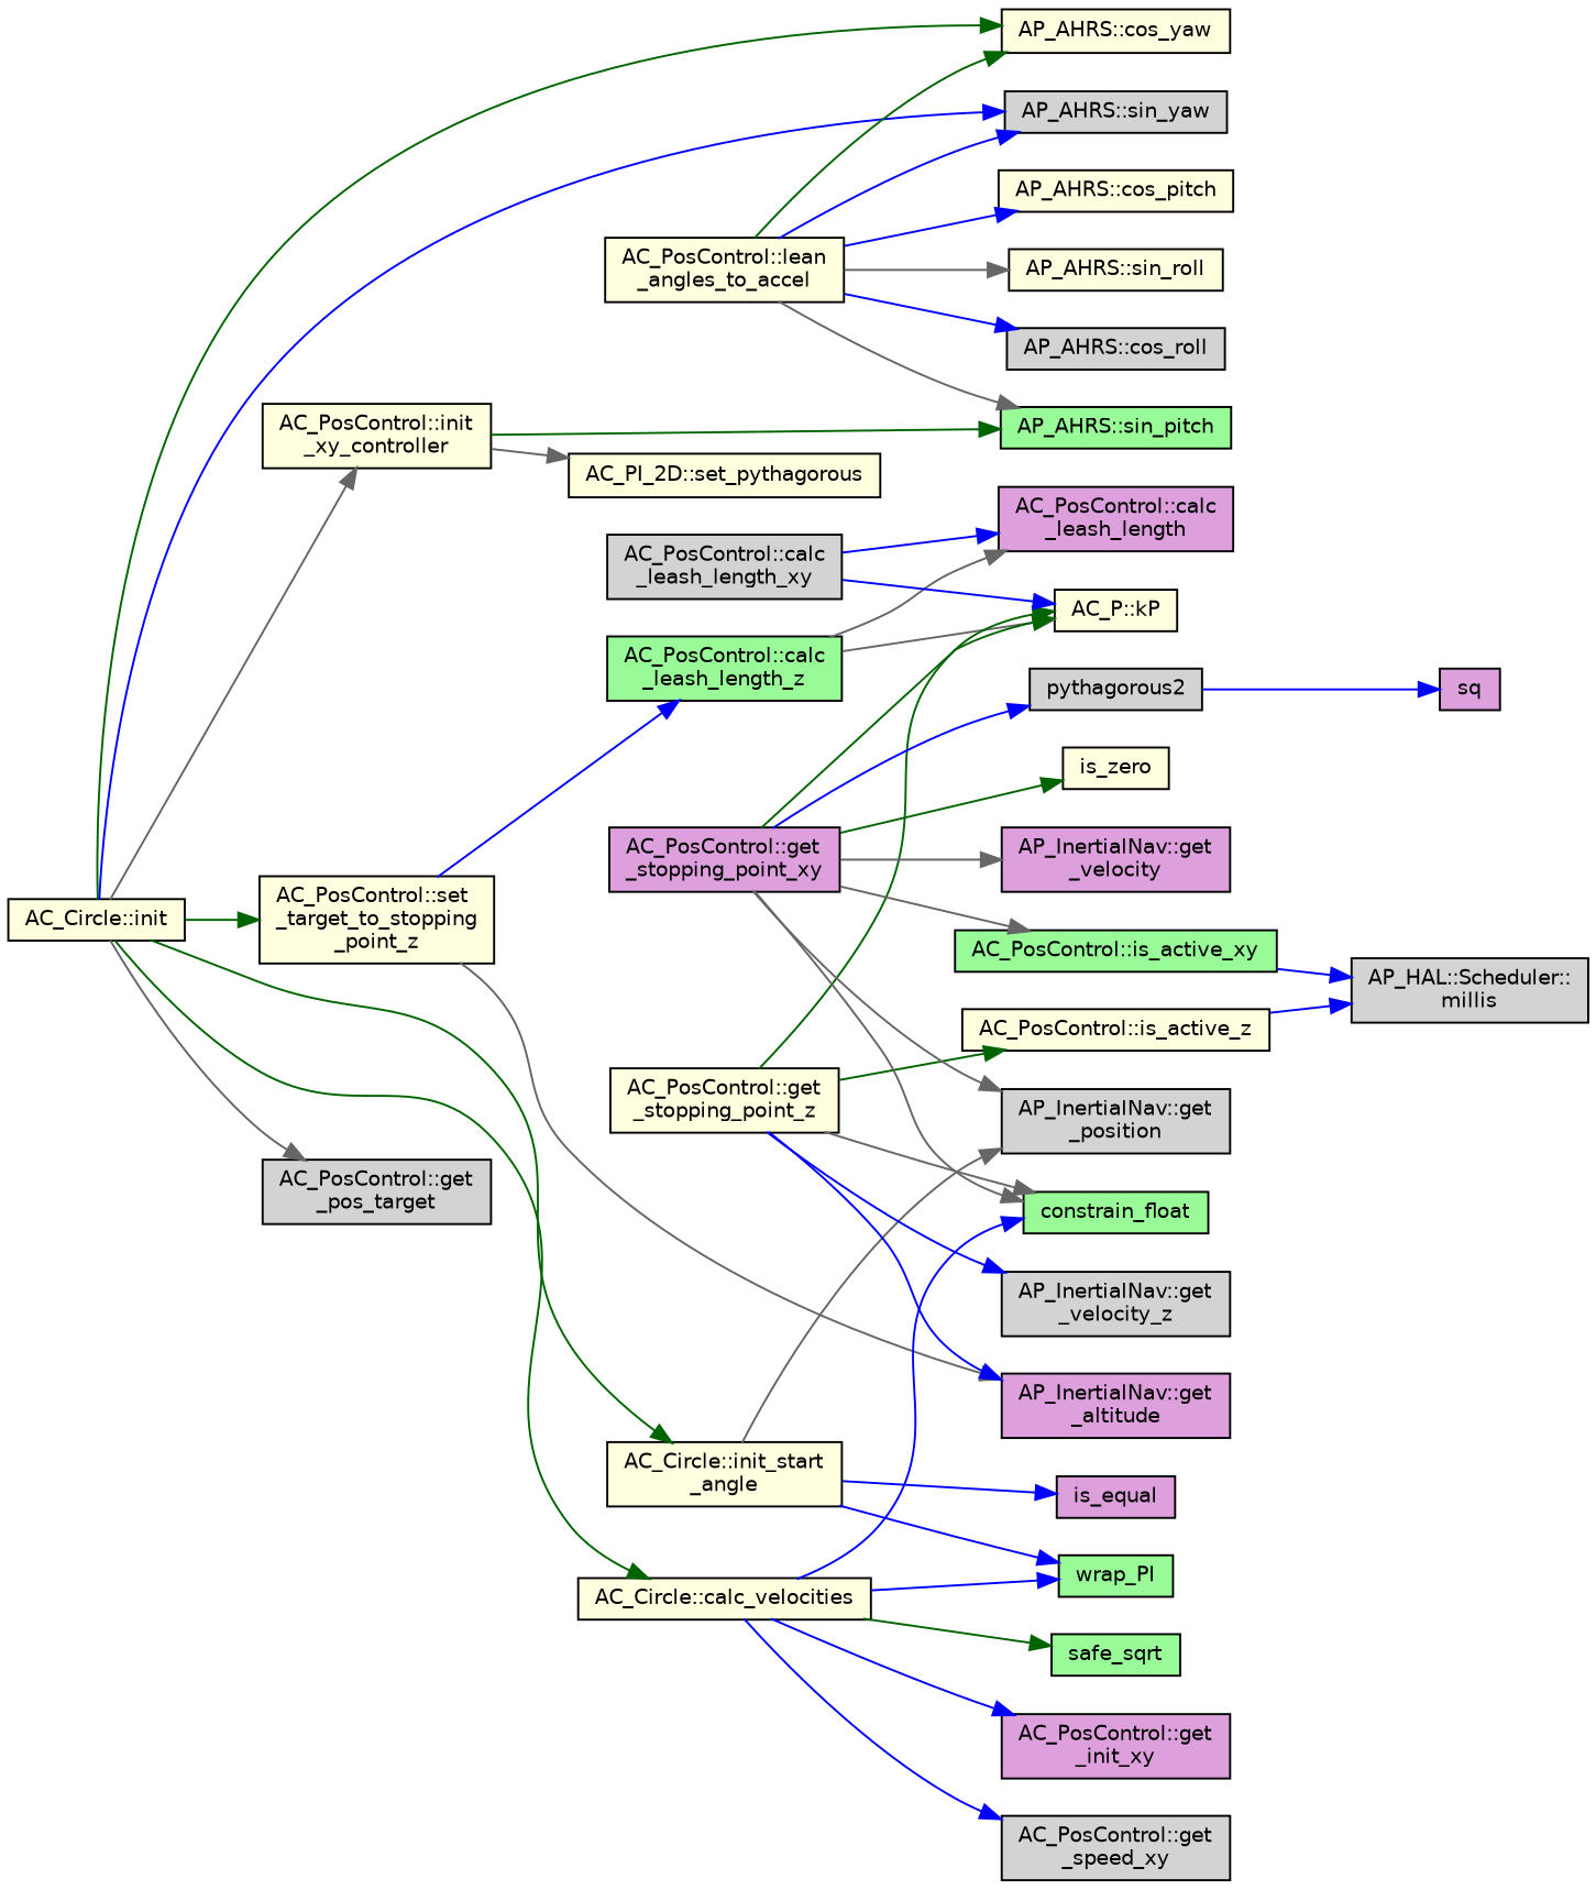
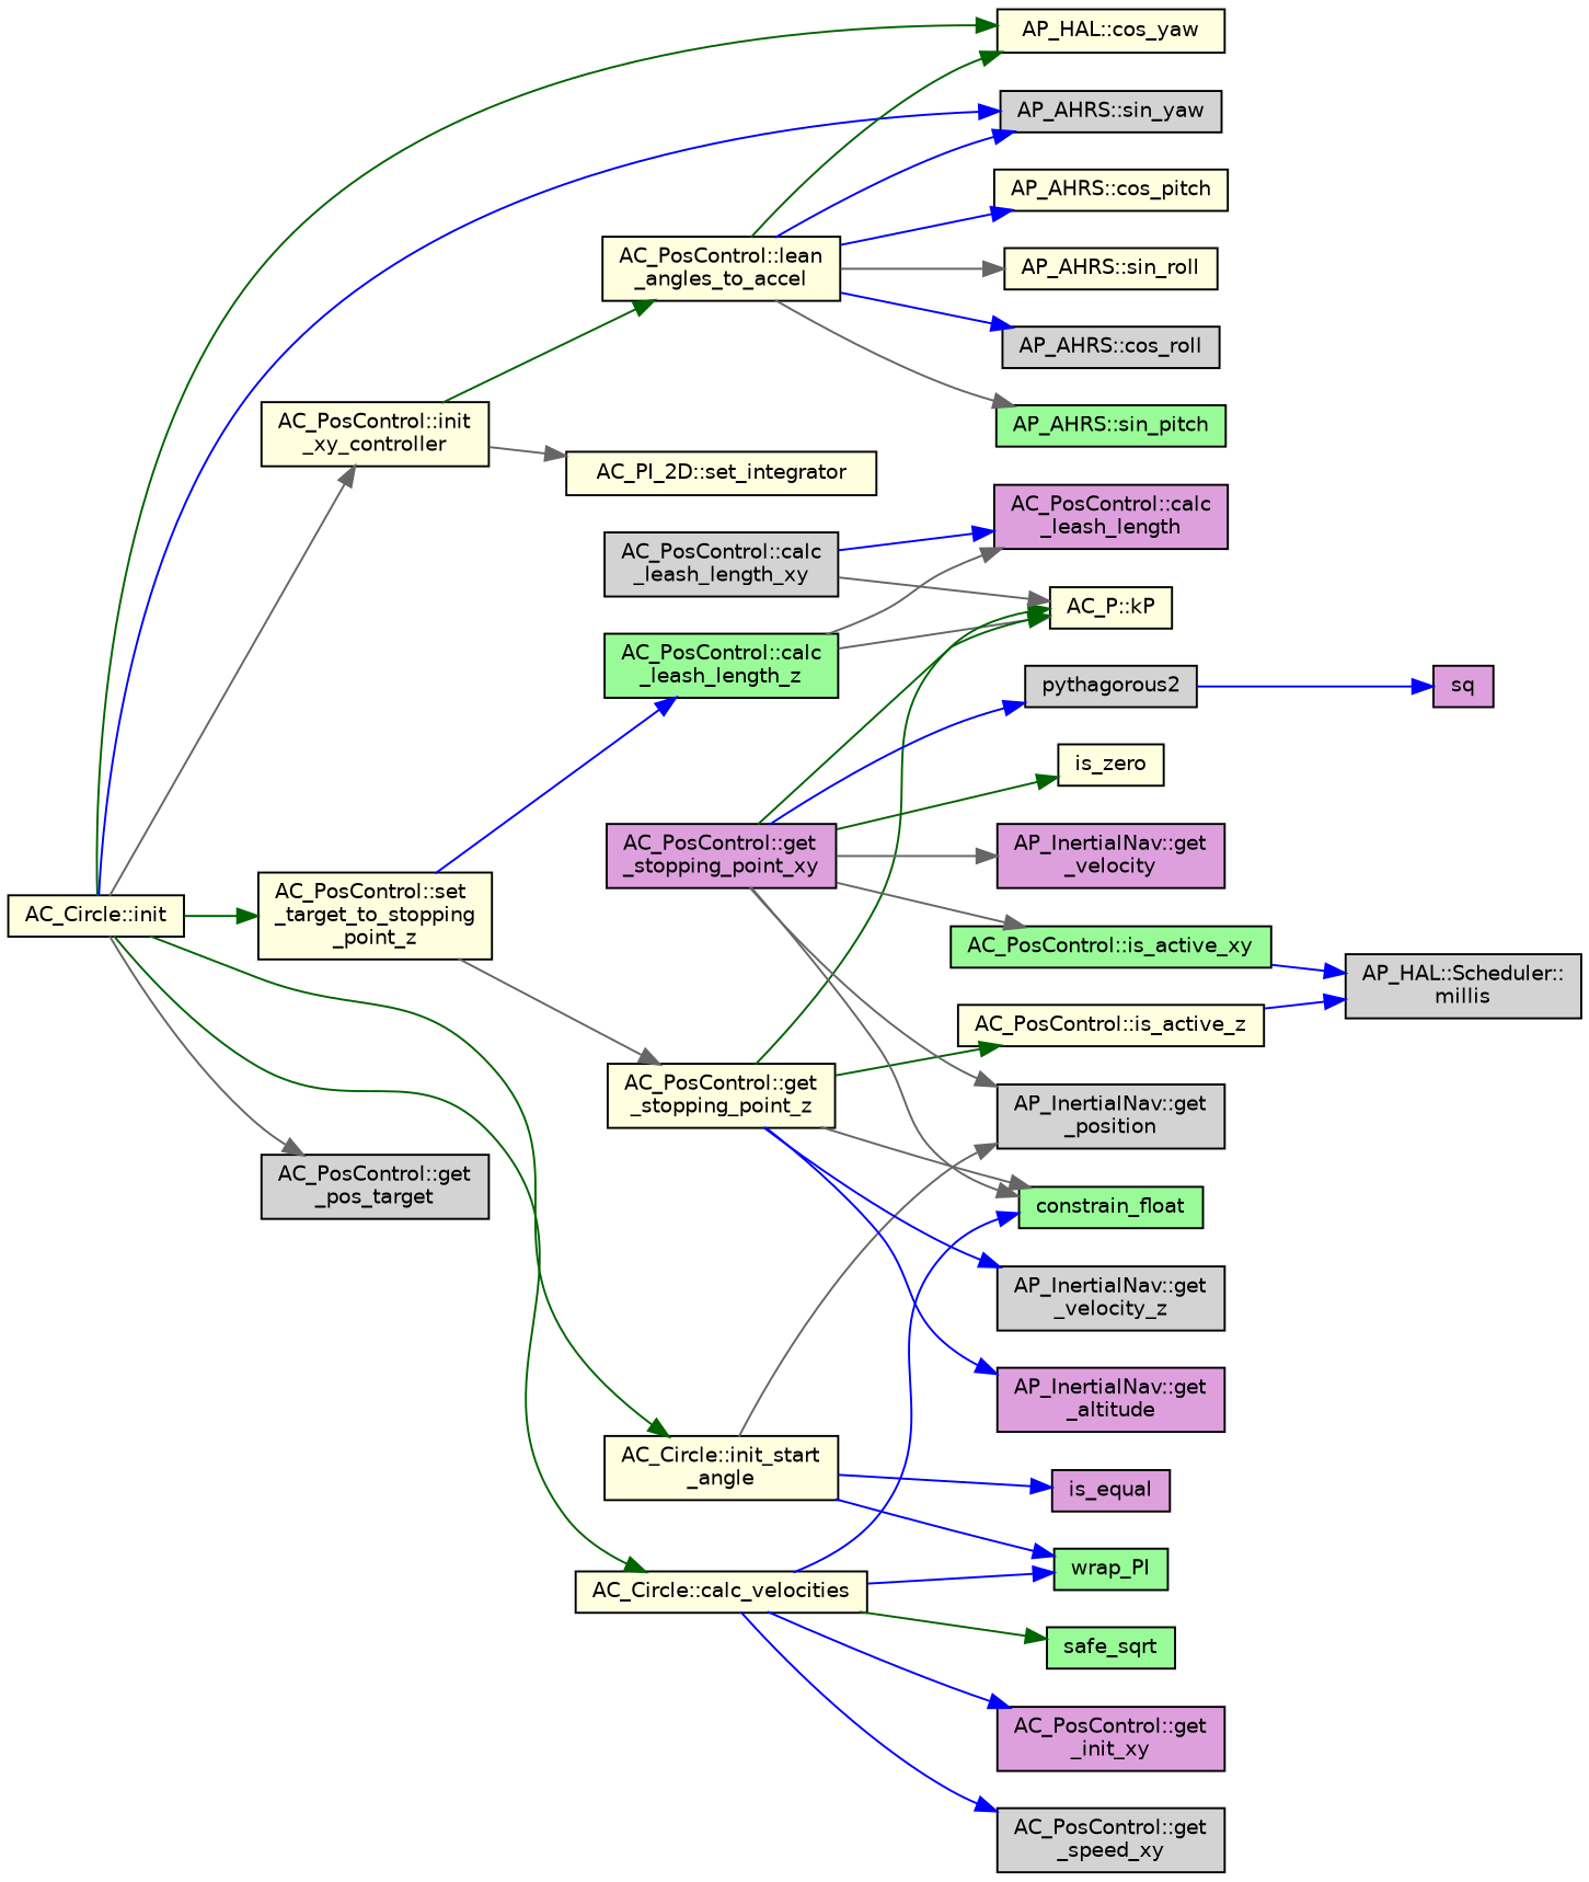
  digraph {
    rankdir=LR
    node [color=black fillcolor=lightyellow fontname=Helvetica fontsize=10 shape=record style=filled]
    edge [color=blue fontname=Helvetica fontsize=10 labelfontname=Helvetica labelfontsize=10 style=solid]
    n1 [fontcolor=black height=0.2 label="AC_Circle::init" width=0.4]
    n2 [height=0.2 label="AC_PosControl::init\l_xy_controller" width=0.4]
-   n3 [height=0.2 label="AP_AHRS::cos_yaw" width=0.4]
+   n3 [height=0.2 label="AP_HAL::cos_yaw" width=0.4]
    n4 [fillcolor=lightgrey height=0.2 label="AP_AHRS::sin_yaw" width=0.4]
    n5 [height=0.2 label="AC_PosControl::set\l_target_to_stopping\l_point_z" width=0.4]
    n6 [fillcolor=lightgrey height=0.2 label="AC_PosControl::get\l_pos_target" width=0.4]
    n7 [height=0.2 label="AC_Circle::calc_velocities" width=0.4]
    n8 [height=0.2 label="AC_Circle::init_start\l_angle" width=0.4]
    n9 [height=0.2 label="AC_PosControl::lean\l_angles_to_accel" width=0.4]
-   n10 [height=0.2 label="AC_PI_2D::set_pythagorous" width=0.4]
+   n10 [height=0.2 label="AC_PI_2D::set_integrator" width=0.4]
    n11 [fillcolor=palegreen height=0.2 label="AC_PosControl::calc\l_leash_length_z" width=0.4]
    n12 [height=0.2 label="AC_PosControl::get\l_stopping_point_z" width=0.4]
    n13 [fillcolor=palegreen height=0.2 label=constrain_float width=0.4]
    n14 [fillcolor=palegreen height=0.2 label=wrap_PI width=0.4]
    n15 [fillcolor=lightgrey height=0.2 label="AC_PosControl::get\l_speed_xy" width=0.4]
    n16 [fillcolor=palegreen height=0.2 label=safe_sqrt width=0.4]
    n17 [fillcolor=plum height=0.2 label="AC_PosControl::get\l_init_xy" width=0.4]
    n18 [fillcolor=lightgrey height=0.2 label="AP_InertialNav::get\l_position" width=0.4]
    n19 [fillcolor=plum height=0.2 label=is_equal width=0.4]
    n20 [fillcolor=palegreen height=0.2 label="AP_AHRS::sin_pitch" width=0.4]
    n21 [height=0.2 label="AP_AHRS::cos_pitch" width=0.4]
    n22 [height=0.2 label="AP_AHRS::sin_roll" width=0.4]
    n23 [fillcolor=lightgrey height=0.2 label="AP_AHRS::cos_roll" width=0.4]
    n24 [fillcolor=lightgrey height=0.2 label="AC_PosControl::calc\l_leash_length_xy" width=0.4]
    n25 [fillcolor=plum height=0.2 label="AC_PosControl::calc\l_leash_length" width=0.4]
    n26 [height=0.2 label="AC_P::kP" width=0.4]
    n27 [fillcolor=plum height=0.2 label="AC_PosControl::get\l_stopping_point_xy" width=0.4]
    n28 [fillcolor=plum height=0.2 label="AP_InertialNav::get\l_velocity" width=0.4]
    n29 [fillcolor=palegreen height=0.2 label="AC_PosControl::is_active_xy" width=0.4]
    n30 [fillcolor=lightgrey height=0.2 label=pythagorous2 width=0.4]
    n31 [height=0.2 label=is_zero width=0.4]
    n32 [fillcolor=lightgrey height=0.2 label="AP_HAL::Scheduler::\lmillis" width=0.4]
    n33 [fillcolor=plum height=0.2 label=sq width=0.4]
    n34 [fillcolor=plum height=0.2 label="AP_InertialNav::get\l_altitude" width=0.4]
    n35 [fillcolor=lightgrey height=0.2 label="AP_InertialNav::get\l_velocity_z" width=0.4]
    n36 [height=0.2 label="AC_PosControl::is_active_z" width=0.4]
    n1 -> n2 [color=gray40]
    n1 -> n3 [color=darkgreen]
    n1 -> n4
    n1 -> n5 [color=darkgreen]
    n1 -> n6 [color=gray40]
    n1 -> n7 [color=darkgreen]
    n1 -> n8 [color=darkgreen]
-   n2 -> n20 [color=darkgreen]
+   n2 -> n9 [color=darkgreen]
    n2 -> n10 [color=gray40]
    n5 -> n11
-   n5 -> n34 [color=gray40]
+   n5 -> n12 [color=gray40]
    n7 -> n13
    n7 -> n14
    n7 -> n15
    n7 -> n16 [color=darkgreen]
    n7 -> n17
    n8 -> n14
    n8 -> n18 [color=gray40]
    n8 -> n19
    n9 -> n3 [color=darkgreen]
    n9 -> n4
    n9 -> n20 [color=gray40]
    n9 -> n21
    n9 -> n22 [color=gray40]
    n9 -> n23
    n11 -> n25 [color=gray40]
    n11 -> n26 [color=gray40]
    n12 -> n13 [color=gray40]
    n12 -> n26 [color=darkgreen]
    n12 -> n34
    n12 -> n35
    n12 -> n36 [color=darkgreen]
    n24 -> n25
-   n24 -> n26
+   n24 -> n26 [color=gray40]
    n27 -> n13 [color=gray40]
    n27 -> n18 [color=gray40]
    n27 -> n26 [color=darkgreen]
    n27 -> n28 [color=gray40]
    n27 -> n29 [color=gray40]
    n27 -> n30
    n27 -> n31 [color=darkgreen]
    n29 -> n32
    n30 -> n33
    n36 -> n32
  }
